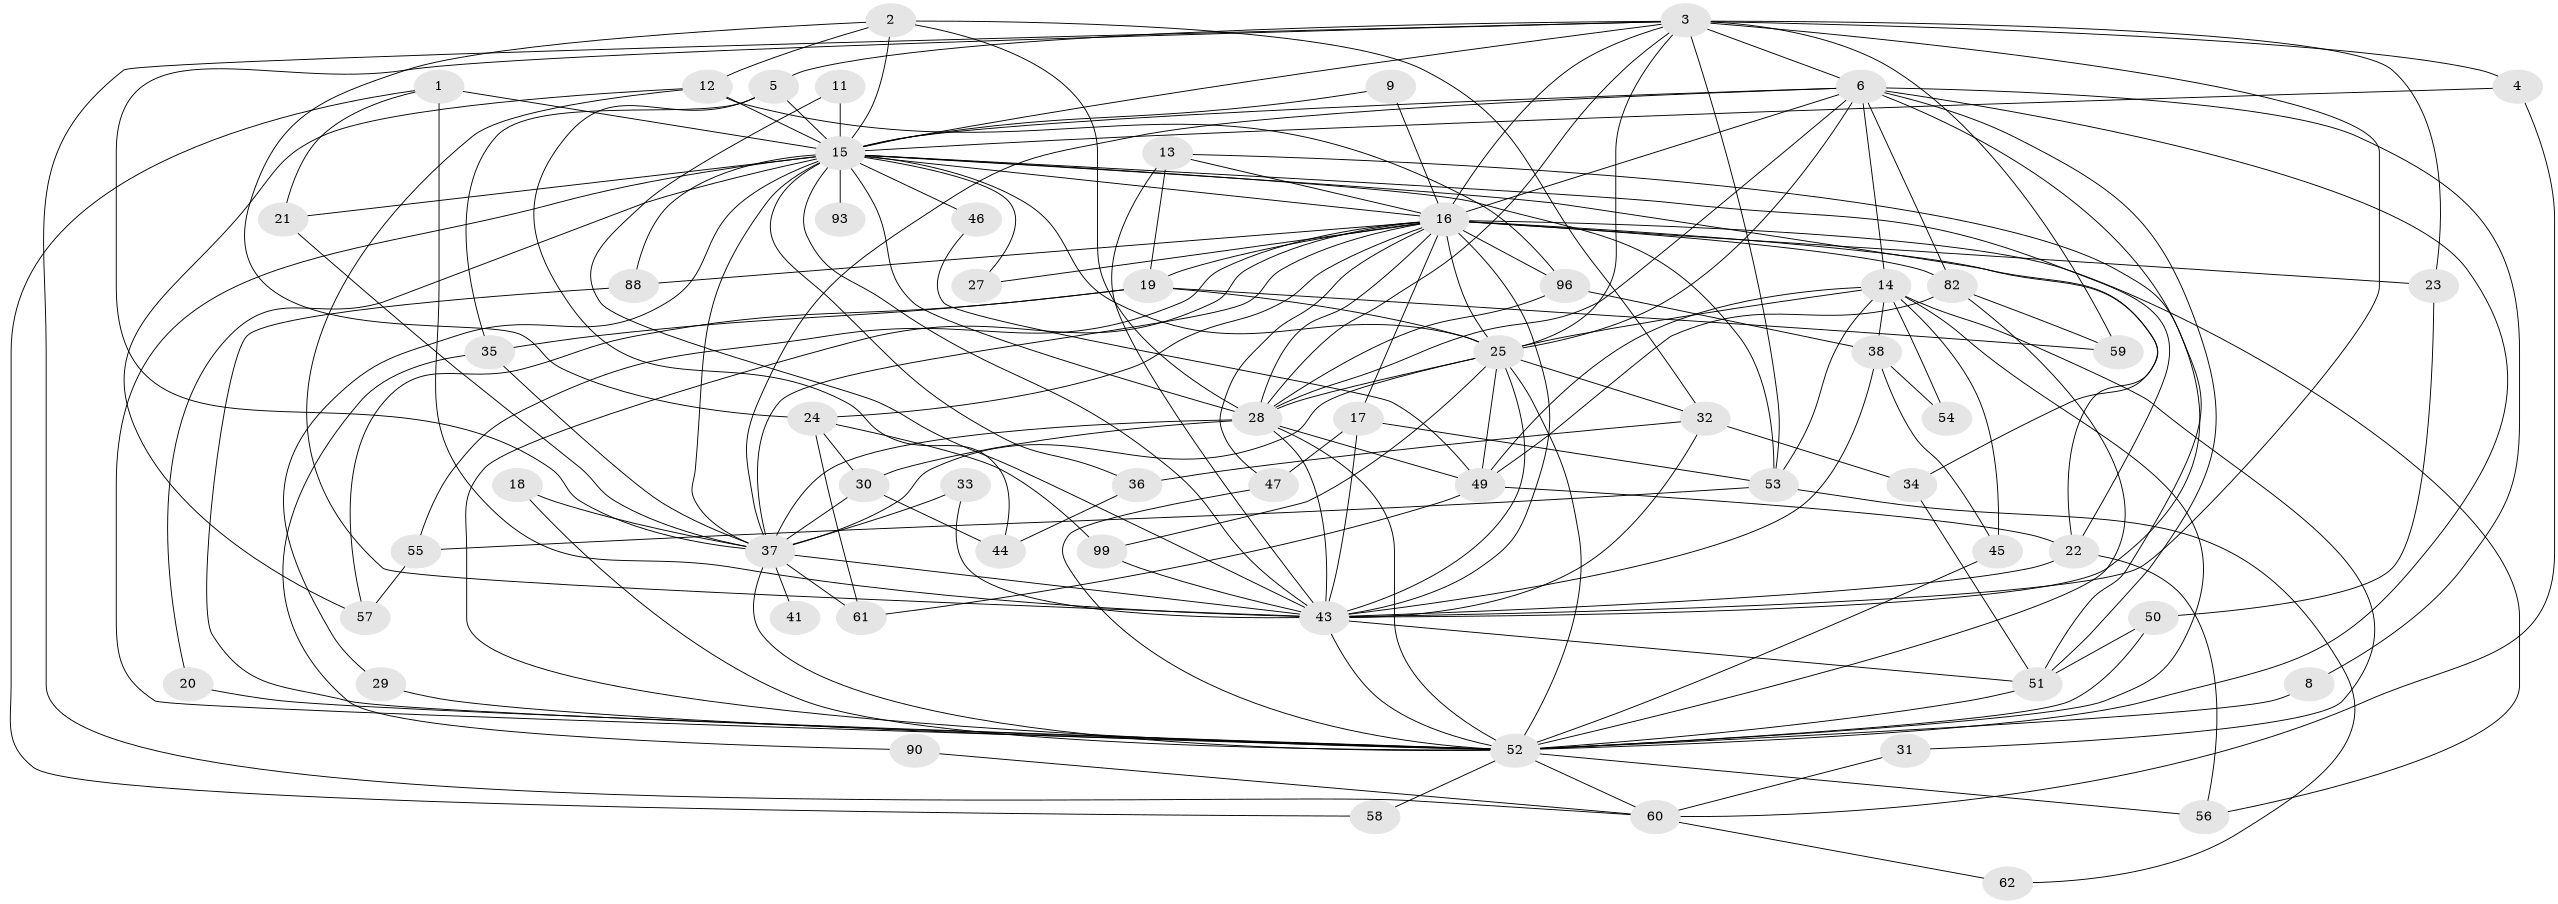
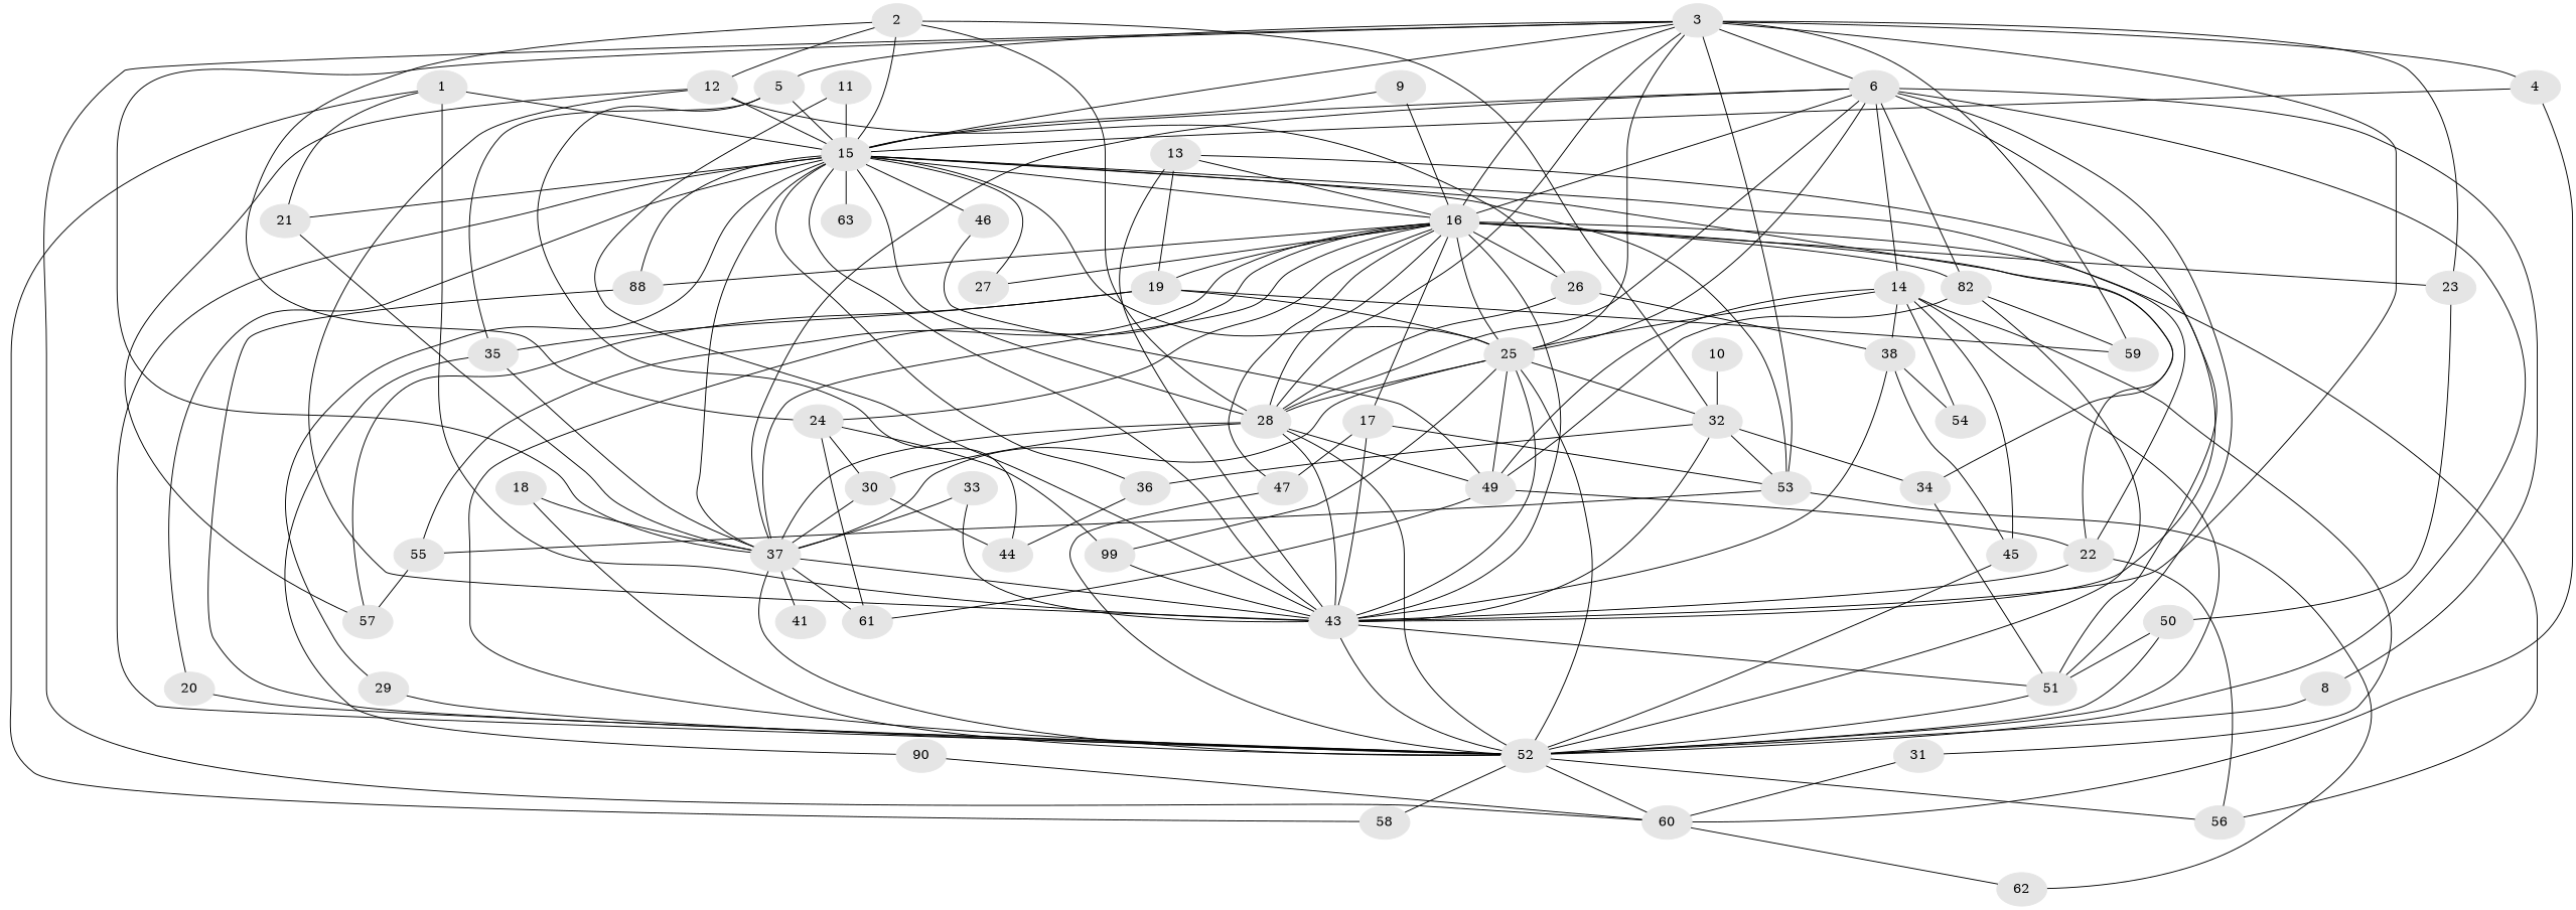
  graph {
    node [color=gray90 style=filled]
    edge [weight=1.0]
    1
    15
    21
    43
    58
    28
    16
    25
    37
    52
    53
    22
    20
    27
    29
    34
    36
    46
    n19 [label=88]
-   63 [label=93]
+   63
    51
    2
    12
    24
    32
-   26 [label=96]
+   26
    57
    30
    n29 [label=99]
    61
    49
    3
    4
    5
    6
    23
    59
    60
    35
    44
    8
    14
    n43 [label=82]
    19
    17
    47
    55
    56
    50
    41
    62
    n52 [label=90]
    31
    38
    45
    54
    9
+   10
    11
    13
    18
    33
    1 -- 15
    1 -- 21
    1 -- 43 [weight=3.0]
    1 -- 58
    15 -- 21
    15 -- 43 [weight=3.0]
    15 -- 28 [weight=2.0]
    15 -- 16 [weight=2.0]
    15 -- 25
    15 -- 37
    15 -- 52
    15 -- 53
    15 -- 22
    15 -- 20
    15 -- 27
    15 -- 29
    15 -- 34
    15 -- 36
    15 -- 46
    15 -- n19 [weight=2.0]
    15 -- 63
    21 -- 37
    43 -- 52 [weight=2.0]
    43 -- 51
    28 -- 43 [weight=2.0]
    28 -- 37 [weight=2.0]
    28 -- 52
    28 -- 30
    28 -- 49 [weight=2.0]
    16 -- 43 [weight=2.0]
    16 -- 28
    16 -- 25 [weight=4.0]
    16 -- 37
    16 -- 52
    16 -- 22
    16 -- 27
    16 -- n19
    16 -- 24
    16 -- 26
    16 -- 23
    16 -- n43
    16 -- 19
    16 -- 17
    16 -- 47
    16 -- 55
    16 -- 56
    25 -- 43 [weight=3.0]
    25 -- 28 [weight=2.0]
    25 -- 37
    25 -- 52
    25 -- 32
    25 -- n29
    25 -- 49
    37 -- 43 [weight=4.0]
    37 -- 52
    37 -- 61
    37 -- 41
    52 -- 58
    52 -- 60
    52 -- 56
    53 -- 55
    53 -- 62
    22 -- 43
    22 -- 56 [weight=2.0]
    20 -- 52
    29 -- 52
    34 -- 51
    36 -- 44
    46 -- 49
    n19 -- 52
    51 -- 52
    2 -- 15
    2 -- 28
    2 -- 12
    2 -- 24
    2 -- 32
    12 -- 15
    12 -- 43
    12 -- 26
    12 -- 57
    24 -- 30
    24 -- n29
    24 -- 61
    32 -- 43
    32 -- 34
    32 -- 36
    26 -- 28
    26 -- 38
    30 -- 37
    30 -- 44
    n29 -- 43 [weight=2.0]
    49 -- 22
    49 -- 61
    3 -- 15
    3 -- 43 [weight=2.0]
    3 -- 28
    3 -- 16 [weight=2.0]
    3 -- 25 [weight=2.0]
    3 -- 37
    3 -- 53 [weight=3.0]
    3 -- 4
    3 -- 5
    3 -- 6
    3 -- 23
    3 -- 59
    3 -- 60
    4 -- 15
    4 -- 60
    5 -- 15 [weight=2.0]
    5 -- 35
    5 -- 44
    6 -- 15
    6 -- 43 [weight=2.0]
    6 -- 28 [weight=2.0]
    6 -- 16
    6 -- 25
    6 -- 37
    6 -- 52
    6 -- 51
    6 -- 8
    6 -- 14
    6 -- n43
    23 -- 50
    60 -- 62
    35 -- 37
    35 -- n52
    8 -- 52 [weight=2.0]
    14 -- 25
    14 -- 52
-   14 -- 53
+   32 -- 53
    14 -- 49
    14 -- 31
    14 -- 38
    14 -- 45
    14 -- 54
    n43 -- 52
    n43 -- 49
    n43 -- 59
    19 -- 25
    19 -- 57
    19 -- 59
    19 -- 35
    17 -- 43
    17 -- 53 [weight=2.0]
    17 -- 47
    47 -- 52
    55 -- 57
    50 -- 52
    50 -- 51
    n52 -- 60
    31 -- 60
    38 -- 43 [weight=2.0]
    38 -- 45
    38 -- 54
    45 -- 52 [weight=2.0]
    9 -- 15
    9 -- 16
+   10 -- 32
    11 -- 15 [weight=2.0]
    11 -- 43
    13 -- 43 [weight=2.0]
    13 -- 16
    13 -- 51
    13 -- 19
    18 -- 37
    18 -- 52
    33 -- 43
    33 -- 37
  }
